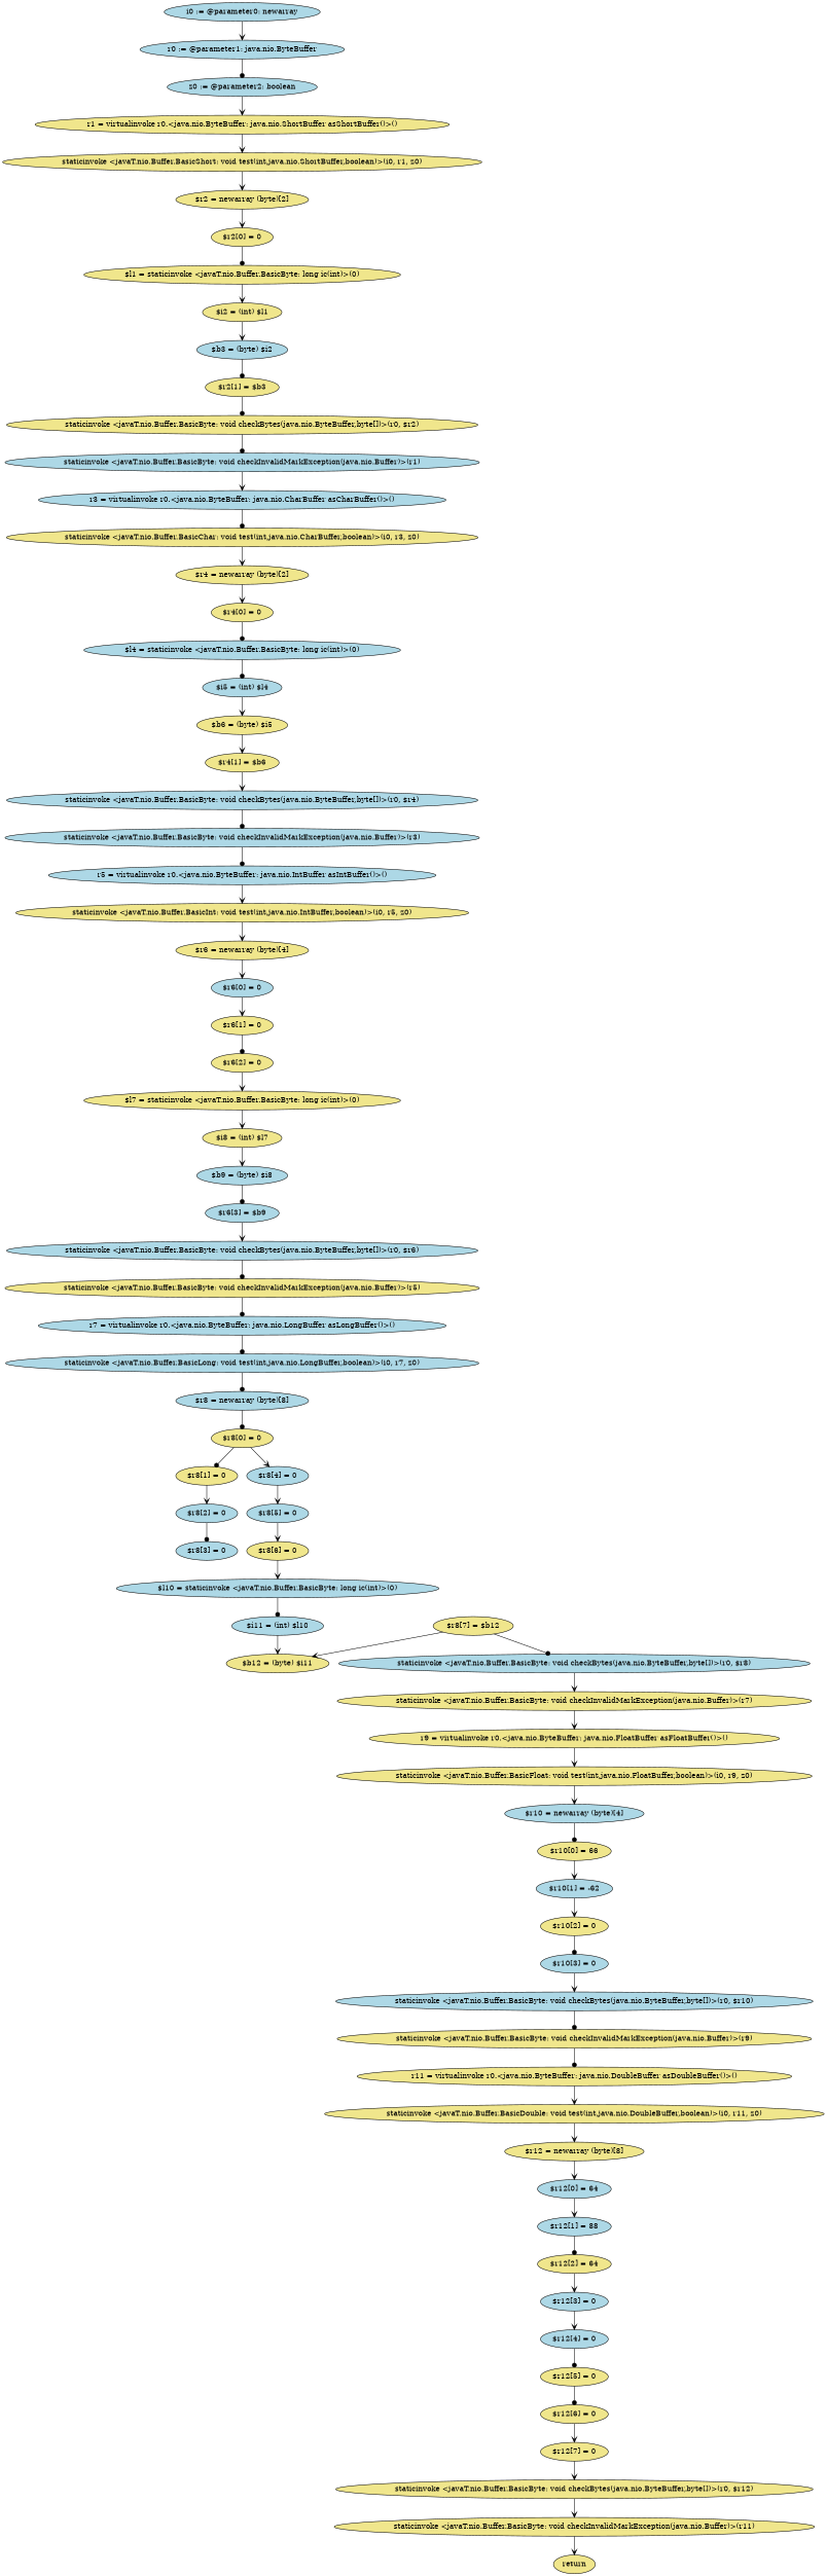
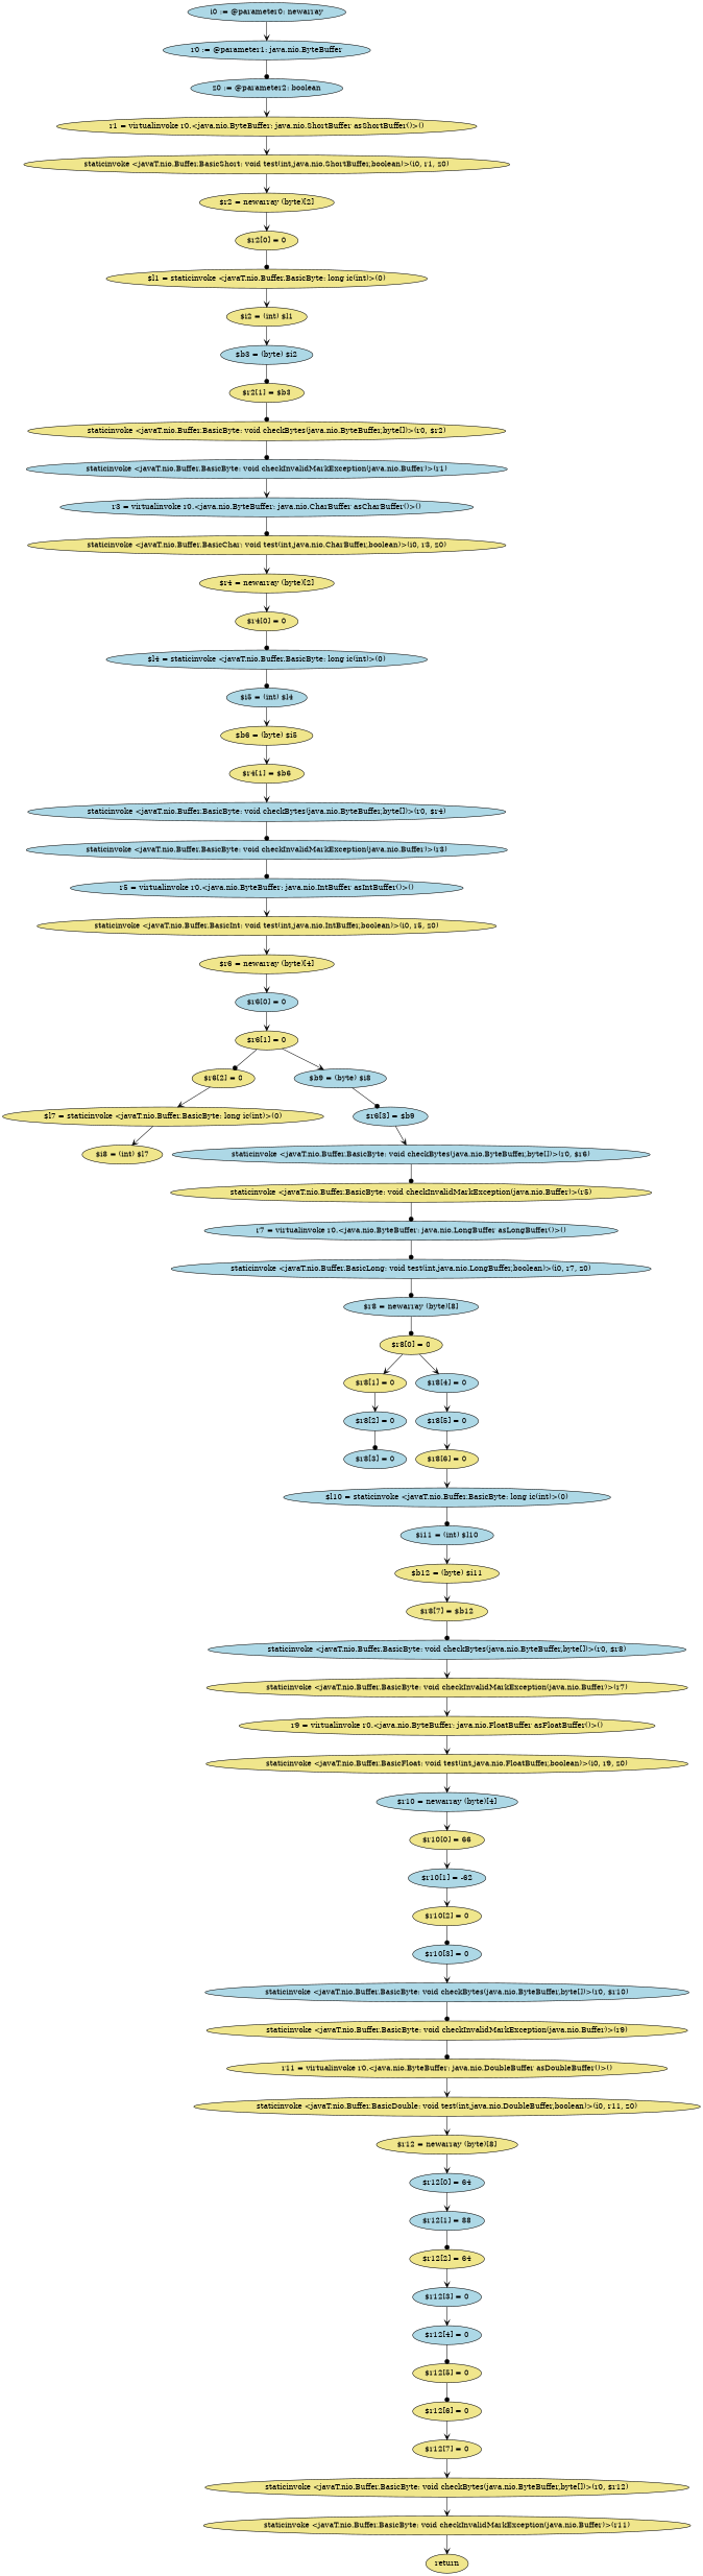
  digraph {
    node [fillcolor=khaki style=filled]
    edge [arrowhead=vee]
    n1 [fillcolor=lightblue label="i0 := @parameter0: newarray"]
    "r0 := @parameter1: java.nio.ByteBuffer" [fillcolor=lightblue]
    "z0 := @parameter2: boolean" [fillcolor=lightblue]
    "r1 = virtualinvoke r0.<java.nio.ByteBuffer: java.nio.ShortBuffer asShortBuffer()>()"
    "staticinvoke <javaT.nio.Buffer.BasicShort: void test(int,java.nio.ShortBuffer,boolean)>(i0, r1, z0)"
    "$r2 = newarray (byte)[2]"
    "$r2[0] = 0"
    "$l1 = staticinvoke <javaT.nio.Buffer.BasicByte: long ic(int)>(0)"
    "$i2 = (int) $l1"
    "$b3 = (byte) $i2" [fillcolor=lightblue]
    "$r2[1] = $b3"
    "staticinvoke <javaT.nio.Buffer.BasicByte: void checkBytes(java.nio.ByteBuffer,byte[])>(r0, $r2)"
    "staticinvoke <javaT.nio.Buffer.BasicByte: void checkInvalidMarkException(java.nio.Buffer)>(r1)" [fillcolor=lightblue]
    "r3 = virtualinvoke r0.<java.nio.ByteBuffer: java.nio.CharBuffer asCharBuffer()>()" [fillcolor=lightblue]
    "staticinvoke <javaT.nio.Buffer.BasicChar: void test(int,java.nio.CharBuffer,boolean)>(i0, r3, z0)"
    "$r4 = newarray (byte)[2]"
    "$r4[0] = 0"
    "$l4 = staticinvoke <javaT.nio.Buffer.BasicByte: long ic(int)>(0)" [fillcolor=lightblue]
    "$i5 = (int) $l4" [fillcolor=lightblue]
    "$b6 = (byte) $i5"
    "$r4[1] = $b6"
    "staticinvoke <javaT.nio.Buffer.BasicByte: void checkBytes(java.nio.ByteBuffer,byte[])>(r0, $r4)" [fillcolor=lightblue]
    "staticinvoke <javaT.nio.Buffer.BasicByte: void checkInvalidMarkException(java.nio.Buffer)>(r3)" [fillcolor=lightblue]
    "r5 = virtualinvoke r0.<java.nio.ByteBuffer: java.nio.IntBuffer asIntBuffer()>()" [fillcolor=lightblue]
    "staticinvoke <javaT.nio.Buffer.BasicInt: void test(int,java.nio.IntBuffer,boolean)>(i0, r5, z0)"
    "$r6 = newarray (byte)[4]"
    "$r6[0] = 0" [fillcolor=lightblue]
    "$r6[1] = 0"
    "$r6[2] = 0"
    "$l7 = staticinvoke <javaT.nio.Buffer.BasicByte: long ic(int)>(0)"
    "$i8 = (int) $l7"
    "$b9 = (byte) $i8" [fillcolor=lightblue]
    "$r6[3] = $b9" [fillcolor=lightblue]
    "staticinvoke <javaT.nio.Buffer.BasicByte: void checkBytes(java.nio.ByteBuffer,byte[])>(r0, $r6)" [fillcolor=lightblue]
    "staticinvoke <javaT.nio.Buffer.BasicByte: void checkInvalidMarkException(java.nio.Buffer)>(r5)"
    "r7 = virtualinvoke r0.<java.nio.ByteBuffer: java.nio.LongBuffer asLongBuffer()>()" [fillcolor=lightblue]
    "staticinvoke <javaT.nio.Buffer.BasicLong: void test(int,java.nio.LongBuffer,boolean)>(i0, r7, z0)" [fillcolor=lightblue]
    "$r8 = newarray (byte)[8]" [fillcolor=lightblue]
    "$r8[0] = 0"
    "$r8[1] = 0"
    "$r8[4] = 0" [fillcolor=lightblue]
    "$r8[2] = 0" [fillcolor=lightblue]
    "$r8[3] = 0" [fillcolor=lightblue]
    "$r8[5] = 0" [fillcolor=lightblue]
    "$r8[6] = 0"
    "$l10 = staticinvoke <javaT.nio.Buffer.BasicByte: long ic(int)>(0)" [fillcolor=lightblue]
    "$i11 = (int) $l10" [fillcolor=lightblue]
    "$b12 = (byte) $i11"
    "$r8[7] = $b12"
    "staticinvoke <javaT.nio.Buffer.BasicByte: void checkBytes(java.nio.ByteBuffer,byte[])>(r0, $r8)" [fillcolor=lightblue]
    "staticinvoke <javaT.nio.Buffer.BasicByte: void checkInvalidMarkException(java.nio.Buffer)>(r7)"
    "r9 = virtualinvoke r0.<java.nio.ByteBuffer: java.nio.FloatBuffer asFloatBuffer()>()"
    "staticinvoke <javaT.nio.Buffer.BasicFloat: void test(int,java.nio.FloatBuffer,boolean)>(i0, r9, z0)"
    "$r10 = newarray (byte)[4]" [fillcolor=lightblue]
    "$r10[0] = 66"
    "$r10[1] = -62" [fillcolor=lightblue]
    "$r10[2] = 0"
    "$r10[3] = 0" [fillcolor=lightblue]
    "staticinvoke <javaT.nio.Buffer.BasicByte: void checkBytes(java.nio.ByteBuffer,byte[])>(r0, $r10)" [fillcolor=lightblue]
    "staticinvoke <javaT.nio.Buffer.BasicByte: void checkInvalidMarkException(java.nio.Buffer)>(r9)"
    "r11 = virtualinvoke r0.<java.nio.ByteBuffer: java.nio.DoubleBuffer asDoubleBuffer()>()"
    "staticinvoke <javaT.nio.Buffer.BasicDouble: void test(int,java.nio.DoubleBuffer,boolean)>(i0, r11, z0)"
    "$r12 = newarray (byte)[8]"
    "$r12[0] = 64" [fillcolor=lightblue]
    "$r12[1] = 88" [fillcolor=lightblue]
    "$r12[2] = 64"
    "$r12[3] = 0" [fillcolor=lightblue]
    "$r12[4] = 0" [fillcolor=lightblue]
    "$r12[5] = 0"
    "$r12[6] = 0"
    "$r12[7] = 0"
    "staticinvoke <javaT.nio.Buffer.BasicByte: void checkBytes(java.nio.ByteBuffer,byte[])>(r0, $r12)"
    "staticinvoke <javaT.nio.Buffer.BasicByte: void checkInvalidMarkException(java.nio.Buffer)>(r11)"
    return
    n1 -> "r0 := @parameter1: java.nio.ByteBuffer"
    "r0 := @parameter1: java.nio.ByteBuffer" -> "z0 := @parameter2: boolean" [arrowhead=dot]
    "z0 := @parameter2: boolean" -> "r1 = virtualinvoke r0.<java.nio.ByteBuffer: java.nio.ShortBuffer asShortBuffer()>()"
    "r1 = virtualinvoke r0.<java.nio.ByteBuffer: java.nio.ShortBuffer asShortBuffer()>()" -> "staticinvoke <javaT.nio.Buffer.BasicShort: void test(int,java.nio.ShortBuffer,boolean)>(i0, r1, z0)"
    "staticinvoke <javaT.nio.Buffer.BasicShort: void test(int,java.nio.ShortBuffer,boolean)>(i0, r1, z0)" -> "$r2 = newarray (byte)[2]"
    "$r2 = newarray (byte)[2]" -> "$r2[0] = 0"
    "$r2[0] = 0" -> "$l1 = staticinvoke <javaT.nio.Buffer.BasicByte: long ic(int)>(0)" [arrowhead=dot]
    "$l1 = staticinvoke <javaT.nio.Buffer.BasicByte: long ic(int)>(0)" -> "$i2 = (int) $l1"
    "$i2 = (int) $l1" -> "$b3 = (byte) $i2"
    "$b3 = (byte) $i2" -> "$r2[1] = $b3" [arrowhead=dot]
    "$r2[1] = $b3" -> "staticinvoke <javaT.nio.Buffer.BasicByte: void checkBytes(java.nio.ByteBuffer,byte[])>(r0, $r2)" [arrowhead=dot]
    "staticinvoke <javaT.nio.Buffer.BasicByte: void checkBytes(java.nio.ByteBuffer,byte[])>(r0, $r2)" -> "staticinvoke <javaT.nio.Buffer.BasicByte: void checkInvalidMarkException(java.nio.Buffer)>(r1)" [arrowhead=dot]
    "staticinvoke <javaT.nio.Buffer.BasicByte: void checkInvalidMarkException(java.nio.Buffer)>(r1)" -> "r3 = virtualinvoke r0.<java.nio.ByteBuffer: java.nio.CharBuffer asCharBuffer()>()"
    "r3 = virtualinvoke r0.<java.nio.ByteBuffer: java.nio.CharBuffer asCharBuffer()>()" -> "staticinvoke <javaT.nio.Buffer.BasicChar: void test(int,java.nio.CharBuffer,boolean)>(i0, r3, z0)" [arrowhead=dot]
    "staticinvoke <javaT.nio.Buffer.BasicChar: void test(int,java.nio.CharBuffer,boolean)>(i0, r3, z0)" -> "$r4 = newarray (byte)[2]"
    "$r4 = newarray (byte)[2]" -> "$r4[0] = 0"
    "$r4[0] = 0" -> "$l4 = staticinvoke <javaT.nio.Buffer.BasicByte: long ic(int)>(0)" [arrowhead=dot]
    "$l4 = staticinvoke <javaT.nio.Buffer.BasicByte: long ic(int)>(0)" -> "$i5 = (int) $l4" [arrowhead=dot]
    "$i5 = (int) $l4" -> "$b6 = (byte) $i5"
    "$b6 = (byte) $i5" -> "$r4[1] = $b6"
    "$r4[1] = $b6" -> "staticinvoke <javaT.nio.Buffer.BasicByte: void checkBytes(java.nio.ByteBuffer,byte[])>(r0, $r4)"
    "staticinvoke <javaT.nio.Buffer.BasicByte: void checkBytes(java.nio.ByteBuffer,byte[])>(r0, $r4)" -> "staticinvoke <javaT.nio.Buffer.BasicByte: void checkInvalidMarkException(java.nio.Buffer)>(r3)" [arrowhead=dot]
    "staticinvoke <javaT.nio.Buffer.BasicByte: void checkInvalidMarkException(java.nio.Buffer)>(r3)" -> "r5 = virtualinvoke r0.<java.nio.ByteBuffer: java.nio.IntBuffer asIntBuffer()>()" [arrowhead=dot]
    "r5 = virtualinvoke r0.<java.nio.ByteBuffer: java.nio.IntBuffer asIntBuffer()>()" -> "staticinvoke <javaT.nio.Buffer.BasicInt: void test(int,java.nio.IntBuffer,boolean)>(i0, r5, z0)"
    "staticinvoke <javaT.nio.Buffer.BasicInt: void test(int,java.nio.IntBuffer,boolean)>(i0, r5, z0)" -> "$r6 = newarray (byte)[4]"
    "$r6 = newarray (byte)[4]" -> "$r6[0] = 0"
    "$r6[0] = 0" -> "$r6[1] = 0"
    "$r6[1] = 0" -> "$r6[2] = 0" [arrowhead=dot]
    "$r6[2] = 0" -> "$l7 = staticinvoke <javaT.nio.Buffer.BasicByte: long ic(int)>(0)"
    "$l7 = staticinvoke <javaT.nio.Buffer.BasicByte: long ic(int)>(0)" -> "$i8 = (int) $l7"
-   "$i8 = (int) $l7" -> "$b9 = (byte) $i8"
+   "$r6[1] = 0" -> "$b9 = (byte) $i8"
    "$b9 = (byte) $i8" -> "$r6[3] = $b9" [arrowhead=dot]
    "$r6[3] = $b9" -> "staticinvoke <javaT.nio.Buffer.BasicByte: void checkBytes(java.nio.ByteBuffer,byte[])>(r0, $r6)"
    "staticinvoke <javaT.nio.Buffer.BasicByte: void checkBytes(java.nio.ByteBuffer,byte[])>(r0, $r6)" -> "staticinvoke <javaT.nio.Buffer.BasicByte: void checkInvalidMarkException(java.nio.Buffer)>(r5)" [arrowhead=dot]
    "staticinvoke <javaT.nio.Buffer.BasicByte: void checkInvalidMarkException(java.nio.Buffer)>(r5)" -> "r7 = virtualinvoke r0.<java.nio.ByteBuffer: java.nio.LongBuffer asLongBuffer()>()" [arrowhead=dot]
    "r7 = virtualinvoke r0.<java.nio.ByteBuffer: java.nio.LongBuffer asLongBuffer()>()" -> "staticinvoke <javaT.nio.Buffer.BasicLong: void test(int,java.nio.LongBuffer,boolean)>(i0, r7, z0)" [arrowhead=dot]
    "staticinvoke <javaT.nio.Buffer.BasicLong: void test(int,java.nio.LongBuffer,boolean)>(i0, r7, z0)" -> "$r8 = newarray (byte)[8]" [arrowhead=dot]
    "$r8 = newarray (byte)[8]" -> "$r8[0] = 0" [arrowhead=dot]
-   "$r8[0] = 0" -> "$r8[1] = 0" [arrowhead=dot]
+   "$r8[0] = 0" -> "$r8[1] = 0"
    "$r8[0] = 0" -> "$r8[4] = 0"
    "$r8[1] = 0" -> "$r8[2] = 0"
    "$r8[4] = 0" -> "$r8[5] = 0"
    "$r8[2] = 0" -> "$r8[3] = 0" [arrowhead=dot]
    "$r8[5] = 0" -> "$r8[6] = 0"
    "$r8[6] = 0" -> "$l10 = staticinvoke <javaT.nio.Buffer.BasicByte: long ic(int)>(0)"
    "$l10 = staticinvoke <javaT.nio.Buffer.BasicByte: long ic(int)>(0)" -> "$i11 = (int) $l10" [arrowhead=dot]
    "$i11 = (int) $l10" -> "$b12 = (byte) $i11"
-   "$r8[7] = $b12" -> "$b12 = (byte) $i11"
+   "$b12 = (byte) $i11" -> "$r8[7] = $b12"
    "$r8[7] = $b12" -> "staticinvoke <javaT.nio.Buffer.BasicByte: void checkBytes(java.nio.ByteBuffer,byte[])>(r0, $r8)" [arrowhead=dot]
    "staticinvoke <javaT.nio.Buffer.BasicByte: void checkBytes(java.nio.ByteBuffer,byte[])>(r0, $r8)" -> "staticinvoke <javaT.nio.Buffer.BasicByte: void checkInvalidMarkException(java.nio.Buffer)>(r7)"
    "staticinvoke <javaT.nio.Buffer.BasicByte: void checkInvalidMarkException(java.nio.Buffer)>(r7)" -> "r9 = virtualinvoke r0.<java.nio.ByteBuffer: java.nio.FloatBuffer asFloatBuffer()>()"
    "r9 = virtualinvoke r0.<java.nio.ByteBuffer: java.nio.FloatBuffer asFloatBuffer()>()" -> "staticinvoke <javaT.nio.Buffer.BasicFloat: void test(int,java.nio.FloatBuffer,boolean)>(i0, r9, z0)"
    "staticinvoke <javaT.nio.Buffer.BasicFloat: void test(int,java.nio.FloatBuffer,boolean)>(i0, r9, z0)" -> "$r10 = newarray (byte)[4]"
-   "$r10 = newarray (byte)[4]" -> "$r10[0] = 66" [arrowhead=dot]
+   "$r10 = newarray (byte)[4]" -> "$r10[0] = 66"
    "$r10[0] = 66" -> "$r10[1] = -62"
    "$r10[1] = -62" -> "$r10[2] = 0"
    "$r10[2] = 0" -> "$r10[3] = 0" [arrowhead=dot]
    "$r10[3] = 0" -> "staticinvoke <javaT.nio.Buffer.BasicByte: void checkBytes(java.nio.ByteBuffer,byte[])>(r0, $r10)"
    "staticinvoke <javaT.nio.Buffer.BasicByte: void checkBytes(java.nio.ByteBuffer,byte[])>(r0, $r10)" -> "staticinvoke <javaT.nio.Buffer.BasicByte: void checkInvalidMarkException(java.nio.Buffer)>(r9)" [arrowhead=dot]
    "staticinvoke <javaT.nio.Buffer.BasicByte: void checkInvalidMarkException(java.nio.Buffer)>(r9)" -> "r11 = virtualinvoke r0.<java.nio.ByteBuffer: java.nio.DoubleBuffer asDoubleBuffer()>()" [arrowhead=dot]
    "r11 = virtualinvoke r0.<java.nio.ByteBuffer: java.nio.DoubleBuffer asDoubleBuffer()>()" -> "staticinvoke <javaT.nio.Buffer.BasicDouble: void test(int,java.nio.DoubleBuffer,boolean)>(i0, r11, z0)"
    "staticinvoke <javaT.nio.Buffer.BasicDouble: void test(int,java.nio.DoubleBuffer,boolean)>(i0, r11, z0)" -> "$r12 = newarray (byte)[8]"
    "$r12 = newarray (byte)[8]" -> "$r12[0] = 64"
    "$r12[0] = 64" -> "$r12[1] = 88"
    "$r12[1] = 88" -> "$r12[2] = 64" [arrowhead=dot]
    "$r12[2] = 64" -> "$r12[3] = 0"
    "$r12[3] = 0" -> "$r12[4] = 0"
    "$r12[4] = 0" -> "$r12[5] = 0" [arrowhead=dot]
    "$r12[5] = 0" -> "$r12[6] = 0" [arrowhead=dot]
    "$r12[6] = 0" -> "$r12[7] = 0"
    "$r12[7] = 0" -> "staticinvoke <javaT.nio.Buffer.BasicByte: void checkBytes(java.nio.ByteBuffer,byte[])>(r0, $r12)"
    "staticinvoke <javaT.nio.Buffer.BasicByte: void checkBytes(java.nio.ByteBuffer,byte[])>(r0, $r12)" -> "staticinvoke <javaT.nio.Buffer.BasicByte: void checkInvalidMarkException(java.nio.Buffer)>(r11)"
    "staticinvoke <javaT.nio.Buffer.BasicByte: void checkInvalidMarkException(java.nio.Buffer)>(r11)" -> return
  }
